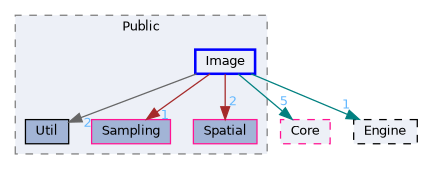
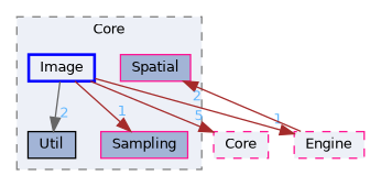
  digraph {
    compound=true
    node [color=deeppink fillcolor="#a2b4d6" fontname=Helvetica fontsize=10 shape=box style=filled]
    edge [color=brown fontcolor=steelblue1 fontname=Helvetica fontsize=10 headlabel=2 labeldistance=1.5 labelfontname=Helvetica labelfontsize=10]
    n1 [color=black height=0.2 label=Util width=0.4]
    n2 [height=0.2 label=Sampling width=0.4]
    n3 [height=0.2 label=Spatial width=0.4]
    n4 [color=blue fillcolor="#edf0f7" height=0.2 label=Image style="filled,bold" width=0.4]
    n5 [fillcolor="#edf0f7" height=0.2 label=Core style="filled,dashed" width=0.4]
-   n6 [color=black fillcolor="#edf0f7" height=0.2 label=Engine style="filled,dashed" width=0.4]
+   n6 [fillcolor="#edf0f7" height=0.2 label=Engine style="filled,dashed" width=0.4]
    subgraph cluster_1 {
      bgcolor="#edf0f7"
      fontname=Helvetica
      fontsize=10
-     label=Public
+     label=Core
      pencolor=grey50
      style="filled,dashed"
      n1
      n2
      n3
      n4
    }
    n4 -> n1 [color=gray40]
    n4 -> n2 [headlabel=1]
-   n4 -> n3
-   n4 -> n5 [color=teal headlabel=5]
-   n4 -> n6 [color=teal headlabel=1]
+   n6 -> n3
+   n4 -> n5 [headlabel=5]
+   n4 -> n6 [headlabel=1]
  }
